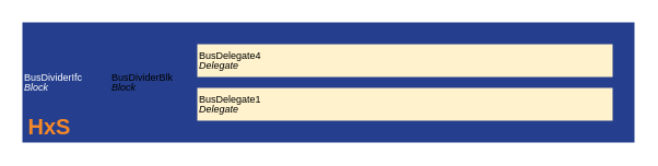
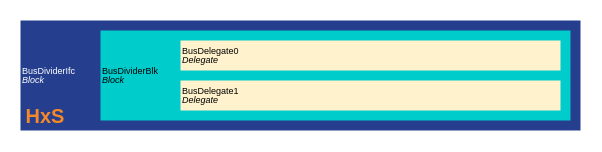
  <mxCell id="0" />
  <mxCell id="1" parent="0" />
  <mxCell id="2" parent="0" value="Foreground" />
  <mxCell id="3" parent="2" style="rounded=0;whiteSpace=wrap;html=1;fillColor=#253F8E;fontSize=9;fontColor=#FFFFFF;align=left;strokeColor=none" value="&lt;p style=&quot;line-height: 100%;&quot;&gt;BusDividerIfc&lt;br&gt;&lt;i&gt;Block&lt;/i&gt;&lt;/p&gt;" vertex="1"><mxGeometry as="geometry" height="110.0" width="560.0" x="20" y="20" /></mxCell>
- <mxCell id="4" parent="2" style="rounded=0;whiteSpace=wrap;html=1;fillColor=#253f8e;fontSize=9;fontColor=#000000;align=left;strokeColor=none;" value="&lt;p style=&quot;line-height: 100%;&quot;&gt;BusDividerBlk&lt;br&gt;&lt;i&gt;Block&lt;/i&gt;&lt;/p&gt;" vertex="1"><mxGeometry as="geometry" height="90.0" width="470.0" x="100" y="30" /></mxCell>
- <mxCell id="5" parent="2" style="rounded=0;whiteSpace=wrap;html=1;fillColor=#FFF2CC;fontSize=9;fontColor=#000000;align=left;strokeColor=none" value="&lt;p style=&quot;line-height: 100%;&quot;&gt;BusDelegate4&lt;br&gt;&lt;i&gt;Delegate&lt;/i&gt;&lt;/p&gt;" vertex="1"><mxGeometry as="geometry" height="30.0" width="380.0" x="180" y="40" /></mxCell>
+ <mxCell id="4" parent="2" style="rounded=0;whiteSpace=wrap;html=1;fillColor=#00CCCC;fontSize=9;fontColor=#000000;align=left;strokeColor=none" value="&lt;p style=&quot;line-height: 100%;&quot;&gt;BusDividerBlk&lt;br&gt;&lt;i&gt;Block&lt;/i&gt;&lt;/p&gt;" vertex="1"><mxGeometry as="geometry" height="90.0" width="470.0" x="100" y="30" /></mxCell>
+ <mxCell id="5" parent="2" style="rounded=0;whiteSpace=wrap;html=1;fillColor=#FFF2CC;fontSize=9;fontColor=#000000;align=left;strokeColor=none" value="&lt;p style=&quot;line-height: 100%;&quot;&gt;BusDelegate0&lt;br&gt;&lt;i&gt;Delegate&lt;/i&gt;&lt;/p&gt;" vertex="1"><mxGeometry as="geometry" height="30.0" width="380.0" x="180" y="40" /></mxCell>
  <mxCell id="6" parent="2" style="rounded=0;whiteSpace=wrap;html=1;fillColor=#FFF2CC;fontSize=9;fontColor=#000000;align=left;strokeColor=none" value="&lt;p style=&quot;line-height: 100%;&quot;&gt;BusDelegate1&lt;br&gt;&lt;i&gt;Delegate&lt;/i&gt;&lt;/p&gt;" vertex="1"><mxGeometry as="geometry" height="30.0" width="380.0" x="180" y="80" /></mxCell>
  <mxCell id="7" parent="2" style="fillColor=none;verticalAlign=middle;labelBorderColor=none;fontSize=20;align=center;fontStyle=1;strokeColor=none;fontColor=#F58828;rounded=0;whiteSpace=wrap;html=1" value="&lt;p style=&quot;line-height: 100%;&quot;&gt;HxS&lt;/p&gt;" vertex="1"><mxGeometry as="geometry" height="30.0" width="50.0" x="20" y="100" /></mxCell>
